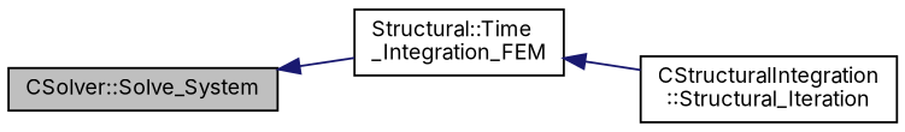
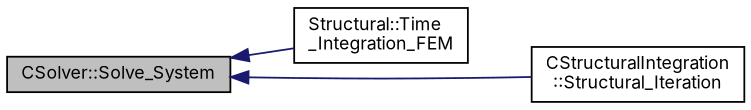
  digraph {
    fontname=Inter
    rankdir=LR
    node [color=black fillcolor=white fontname=Inter fontsize=10 shape=record style=filled]
    edge [color=midnightblue dir=back fontname=Inter fontsize=10 labelfontname=Helvetica labelfontsize=10 style=solid]
    n1 [fillcolor=grey75 fontcolor=black height=0.2 label="CSolver::Solve_System" width=0.4]
    n2 [height=0.2 label="Structural::Time\l_Integration_FEM" width=0.4]
    n3 [height=0.2 label="CStructuralIntegration\l::Structural_Iteration" width=0.4]
    n1 -> n2
-   n2 -> n3
+   n1 -> n3
  }
